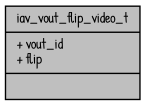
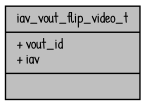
  digraph {
    fontname="Patrick Hand"
-   n1 [color=black fillcolor=grey75 fontcolor=black fontname="Patrick Hand" fontsize=10 height=0.2 label="{iav_vout_flip_video_t\n|+ vout_id\l+ flip\l|}" shape=record style=filled width=0.4]
+   n1 [color=black fillcolor=grey75 fontcolor=black fontname="Patrick Hand" fontsize=10 height=0.2 label="{iav_vout_flip_video_t\n|+ vout_id\l+ iav\l|}" shape=record style=filled width=0.4]
  }
